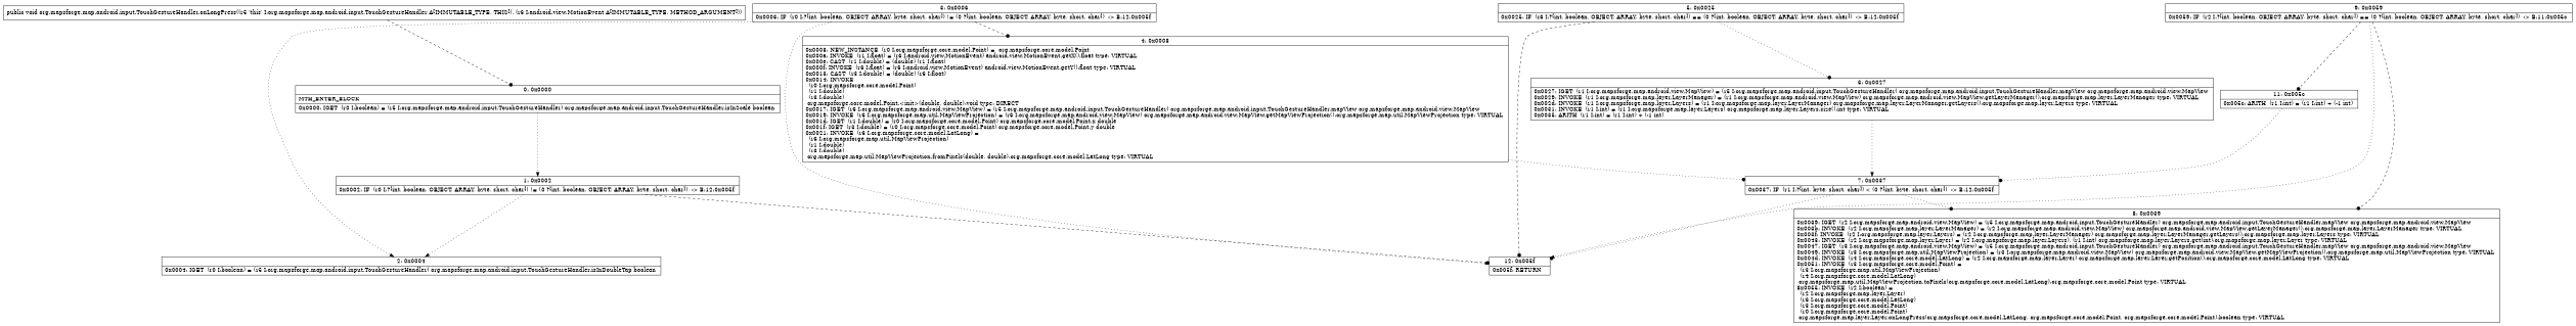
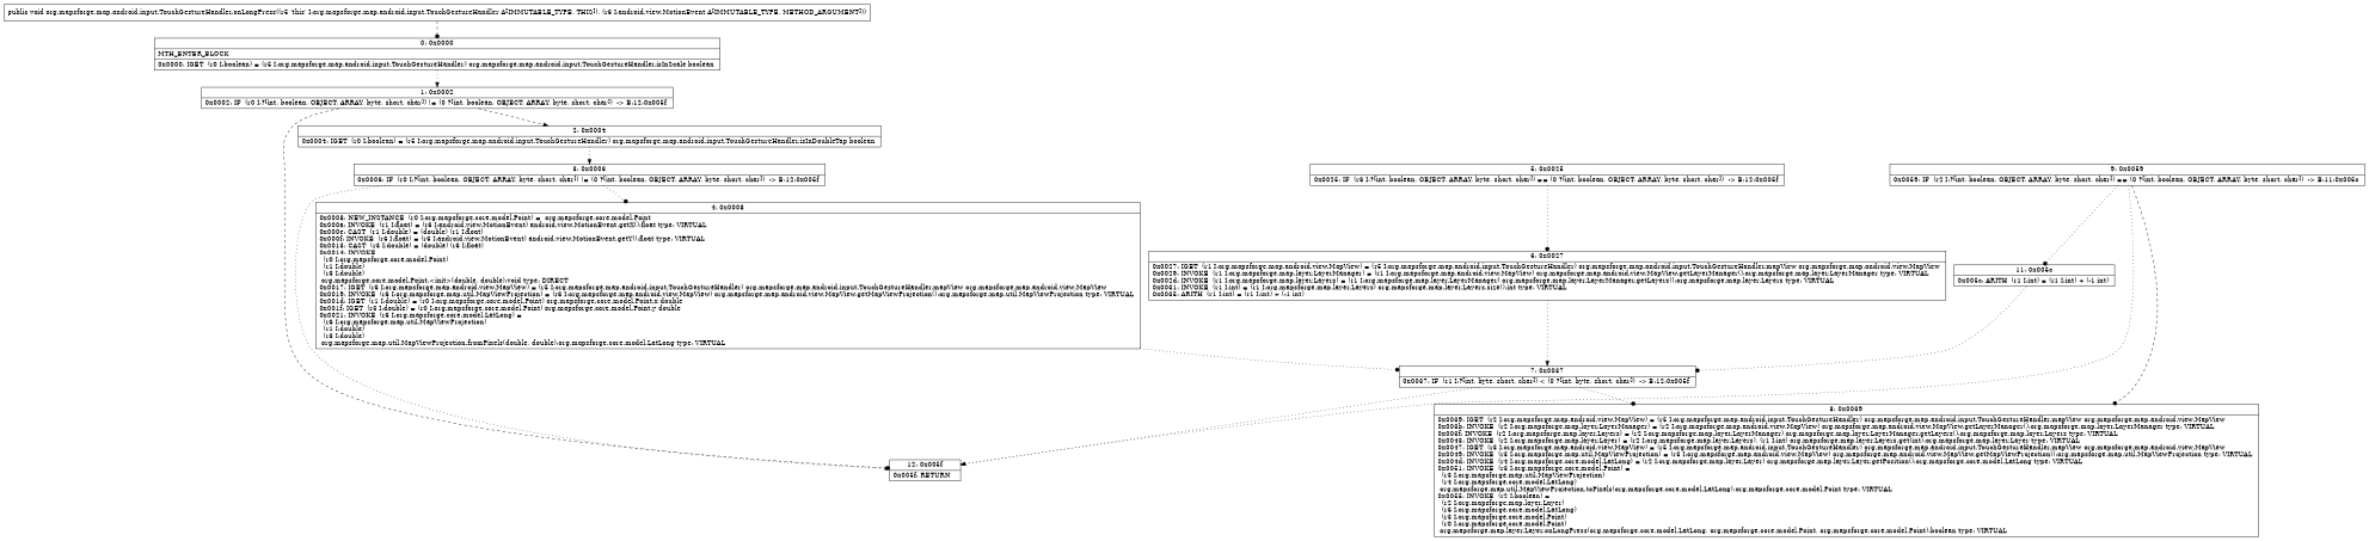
  digraph {
    node [shape=record]
    edge [arrowhead=dot style=dotted]
    n1 [label="{0\:\ 0x0000|MTH_ENTER_BLOCK\l|0x0000: IGET  (r0 I:boolean) = (r5 I:org.mapsforge.map.android.input.TouchGestureHandler) org.mapsforge.map.android.input.TouchGestureHandler.isInScale boolean \l}"]
    n2 [label="{1\:\ 0x0002|0x0002: IF  (r0 I:?[int, boolean, OBJECT, ARRAY, byte, short, char]) != (0 ?[int, boolean, OBJECT, ARRAY, byte, short, char])  \-\> B:12:0x005f \l}"]
    n3 [label="{2\:\ 0x0004|0x0004: IGET  (r0 I:boolean) = (r5 I:org.mapsforge.map.android.input.TouchGestureHandler) org.mapsforge.map.android.input.TouchGestureHandler.isInDoubleTap boolean \l}"]
    n4 [label="{12\:\ 0x005f|0x005f: RETURN   \l}"]
    n5 [label="{3\:\ 0x0006|0x0006: IF  (r0 I:?[int, boolean, OBJECT, ARRAY, byte, short, char]) != (0 ?[int, boolean, OBJECT, ARRAY, byte, short, char])  \-\> B:12:0x005f \l}"]
    n6 [label="{4\:\ 0x0008|0x0008: NEW_INSTANCE  (r0 I:org.mapsforge.core.model.Point) =  org.mapsforge.core.model.Point \l0x000a: INVOKE  (r1 I:float) = (r6 I:android.view.MotionEvent) android.view.MotionEvent.getX():float type: VIRTUAL \l0x000e: CAST  (r1 I:double) = (double) (r1 I:float) \l0x000f: INVOKE  (r6 I:float) = (r6 I:android.view.MotionEvent) android.view.MotionEvent.getY():float type: VIRTUAL \l0x0013: CAST  (r3 I:double) = (double) (r6 I:float) \l0x0014: INVOKE  \l  (r0 I:org.mapsforge.core.model.Point)\l  (r1 I:double)\l  (r3 I:double)\l org.mapsforge.core.model.Point.\<init\>(double, double):void type: DIRECT \l0x0017: IGET  (r6 I:org.mapsforge.map.android.view.MapView) = (r5 I:org.mapsforge.map.android.input.TouchGestureHandler) org.mapsforge.map.android.input.TouchGestureHandler.mapView org.mapsforge.map.android.view.MapView \l0x0019: INVOKE  (r6 I:org.mapsforge.map.util.MapViewProjection) = (r6 I:org.mapsforge.map.android.view.MapView) org.mapsforge.map.android.view.MapView.getMapViewProjection():org.mapsforge.map.util.MapViewProjection type: VIRTUAL \l0x001d: IGET  (r1 I:double) = (r0 I:org.mapsforge.core.model.Point) org.mapsforge.core.model.Point.x double \l0x001f: IGET  (r3 I:double) = (r0 I:org.mapsforge.core.model.Point) org.mapsforge.core.model.Point.y double \l0x0021: INVOKE  (r6 I:org.mapsforge.core.model.LatLong) = \l  (r6 I:org.mapsforge.map.util.MapViewProjection)\l  (r1 I:double)\l  (r3 I:double)\l org.mapsforge.map.util.MapViewProjection.fromPixels(double, double):org.mapsforge.core.model.LatLong type: VIRTUAL \l}"]
    n7 [label="{7\:\ 0x0037|0x0037: IF  (r1 I:?[int, byte, short, char]) \< (0 ?[int, byte, short, char])  \-\> B:12:0x005f \l}"]
    n8 [label="{5\:\ 0x0025|0x0025: IF  (r6 I:?[int, boolean, OBJECT, ARRAY, byte, short, char]) == (0 ?[int, boolean, OBJECT, ARRAY, byte, short, char])  \-\> B:12:0x005f \l}"]
    n9 [label="{6\:\ 0x0027|0x0027: IGET  (r1 I:org.mapsforge.map.android.view.MapView) = (r5 I:org.mapsforge.map.android.input.TouchGestureHandler) org.mapsforge.map.android.input.TouchGestureHandler.mapView org.mapsforge.map.android.view.MapView \l0x0029: INVOKE  (r1 I:org.mapsforge.map.layer.LayerManager) = (r1 I:org.mapsforge.map.android.view.MapView) org.mapsforge.map.android.view.MapView.getLayerManager():org.mapsforge.map.layer.LayerManager type: VIRTUAL \l0x002d: INVOKE  (r1 I:org.mapsforge.map.layer.Layers) = (r1 I:org.mapsforge.map.layer.LayerManager) org.mapsforge.map.layer.LayerManager.getLayers():org.mapsforge.map.layer.Layers type: VIRTUAL \l0x0031: INVOKE  (r1 I:int) = (r1 I:org.mapsforge.map.layer.Layers) org.mapsforge.map.layer.Layers.size():int type: VIRTUAL \l0x0035: ARITH  (r1 I:int) = (r1 I:int) + (\-1 int) \l}"]
-   n10 [label="{8\:\ 0x0039|0x0039: IGET  (r2 I:org.mapsforge.map.android.view.MapView) = (r5 I:org.mapsforge.map.android.input.TouchGestureHandler) org.mapsforge.map.android.input.TouchGestureHandler.mapView org.mapsforge.map.android.view.MapView \l0x003b: INVOKE  (r2 I:org.mapsforge.map.layer.LayerManager) = (r2 I:org.mapsforge.map.android.view.MapView) org.mapsforge.map.android.view.MapView.getLayerManager():org.mapsforge.map.layer.LayerManager type: VIRTUAL \l0x003f: INVOKE  (r2 I:org.mapsforge.map.layer.Layers) = (r2 I:org.mapsforge.map.layer.LayerManager) org.mapsforge.map.layer.LayerManager.getLayers():org.mapsforge.map.layer.Layers type: VIRTUAL \l0x0043: INVOKE  (r2 I:org.mapsforge.map.layer.Layer) = (r2 I:org.mapsforge.map.layer.Layers), (r1 I:int) org.mapsforge.map.layer.Layers.get(int):org.mapsforge.map.layer.Layer type: VIRTUAL \l0x0047: IGET  (r3 I:org.mapsforge.map.android.view.MapView) = (r5 I:org.mapsforge.map.android.input.TouchGestureHandler) org.mapsforge.map.android.input.TouchGestureHandler.mapView org.mapsforge.map.android.view.MapView \l0x0049: INVOKE  (r3 I:org.mapsforge.map.util.MapViewProjection) = (r3 I:org.mapsforge.map.android.view.MapView) org.mapsforge.map.android.view.MapView.getMapViewProjection():org.mapsforge.map.util.MapViewProjection type: VIRTUAL \l0x004d: INVOKE  (r4 I:org.mapsforge.core.model.LatLong) = (r2 I:org.mapsforge.map.layer.Layer) org.mapsforge.map.layer.Layer.getPosition():org.mapsforge.core.model.LatLong type: VIRTUAL \l0x0051: INVOKE  (r3 I:org.mapsforge.core.model.Point) = \l  (r3 I:org.mapsforge.map.util.MapViewProjection)\l  (r4 I:org.mapsforge.core.model.LatLong)\l org.mapsforge.map.util.MapViewProjection.toPixels(org.mapsforge.core.model.LatLong):org.mapsforge.core.model.Point type: VIRTUAL \l8x0055: INVOKE  (r2 I:boolean) = \l  (r2 I:org.mapsforge.map.layer.Layer)\l  (r6 I:org.mapsforge.core.model.LatLong)\l  (r3 I:org.mapsforge.core.model.Point)\l  (r0 I:org.mapsforge.core.model.Point)\l org.mapsforge.map.layer.Layer.onLongPress(org.mapsforge.core.model.LatLong, org.mapsforge.core.model.Point, org.mapsforge.core.model.Point):boolean type: VIRTUAL \l}"]
+   n10 [label="{8\:\ 0x0039|0x0039: IGET  (r2 I:org.mapsforge.map.android.view.MapView) = (r5 I:org.mapsforge.map.android.input.TouchGestureHandler) org.mapsforge.map.android.input.TouchGestureHandler.mapView org.mapsforge.map.android.view.MapView \l0x003b: INVOKE  (r2 I:org.mapsforge.map.layer.LayerManager) = (r2 I:org.mapsforge.map.android.view.MapView) org.mapsforge.map.android.view.MapView.getLayerManager():org.mapsforge.map.layer.LayerManager type: VIRTUAL \l0x003f: INVOKE  (r2 I:org.mapsforge.map.layer.Layers) = (r2 I:org.mapsforge.map.layer.LayerManager) org.mapsforge.map.layer.LayerManager.getLayers():org.mapsforge.map.layer.Layers type: VIRTUAL \l0x0043: INVOKE  (r2 I:org.mapsforge.map.layer.Layer) = (r2 I:org.mapsforge.map.layer.Layers), (r1 I:int) org.mapsforge.map.layer.Layers.get(int):org.mapsforge.map.layer.Layer type: VIRTUAL \l0x0047: IGET  (r3 I:org.mapsforge.map.android.view.MapView) = (r5 I:org.mapsforge.map.android.input.TouchGestureHandler) org.mapsforge.map.android.input.TouchGestureHandler.mapView org.mapsforge.map.android.view.MapView \l0x0049: INVOKE  (r3 I:org.mapsforge.map.util.MapViewProjection) = (r3 I:org.mapsforge.map.android.view.MapView) org.mapsforge.map.android.view.MapView.getMapViewProjection():org.mapsforge.map.util.MapViewProjection type: VIRTUAL \l0x004d: INVOKE  (r4 I:org.mapsforge.core.model.LatLong) = (r2 I:org.mapsforge.map.layer.Layer) org.mapsforge.map.layer.Layer.getPosition():org.mapsforge.core.model.LatLong type: VIRTUAL \l0x0051: INVOKE  (r3 I:org.mapsforge.core.model.Point) = \l  (r3 I:org.mapsforge.map.util.MapViewProjection)\l  (r4 I:org.mapsforge.core.model.LatLong)\l org.mapsforge.map.util.MapViewProjection.toPixels(org.mapsforge.core.model.LatLong):org.mapsforge.core.model.Point type: VIRTUAL \l0x0055: INVOKE  (r2 I:boolean) = \l  (r2 I:org.mapsforge.map.layer.Layer)\l  (r6 I:org.mapsforge.core.model.LatLong)\l  (r3 I:org.mapsforge.core.model.Point)\l  (r0 I:org.mapsforge.core.model.Point)\l org.mapsforge.map.layer.Layer.onLongPress(org.mapsforge.core.model.LatLong, org.mapsforge.core.model.Point, org.mapsforge.core.model.Point):boolean type: VIRTUAL \l}"]
    n11 [label="{9\:\ 0x0059|0x0059: IF  (r2 I:?[int, boolean, OBJECT, ARRAY, byte, short, char]) == (0 ?[int, boolean, OBJECT, ARRAY, byte, short, char])  \-\> B:11:0x005c \l}"]
    n12 [label="{11\:\ 0x005c|0x005c: ARITH  (r1 I:int) = (r1 I:int) + (\-1 int) \l}"]
    n13 [label="{public void org.mapsforge.map.android.input.TouchGestureHandler.onLongPress((r5 'this' I:org.mapsforge.map.android.input.TouchGestureHandler A[IMMUTABLE_TYPE, THIS]), (r6 I:android.view.MotionEvent A[IMMUTABLE_TYPE, METHOD_ARGUMENT])) }"]
    n1 -> n2 [arrowhead=normal]
-   n2 -> n3 [arrowhead=normal]
+   n2 -> n3 [arrowhead=normal style=dashed]
    n2 -> n4 [style=dashed]
-   n5 -> n3 [arrowhead=normal]
+   n3 -> n5 [arrowhead=normal]
    n5 -> n4 [arrowhead=normal]
-   n5 -> n6 [style=dashed]
+   n5 -> n6
    n6 -> n7
-   n7 -> n4
+   n7 -> n4 [arrowhead=normal]
    n7 -> n10
-   n8 -> n4 [style=dashed]
    n8 -> n9
    n9 -> n7 [arrowhead=normal]
    n11 -> n4 [arrowhead=normal]
    n11 -> n10 [style=dashed]
-   n11 -> n12 [style=dashed]
+   n11 -> n12
    n12 -> n7
    n13 -> n1 [style=dashed]
  }
